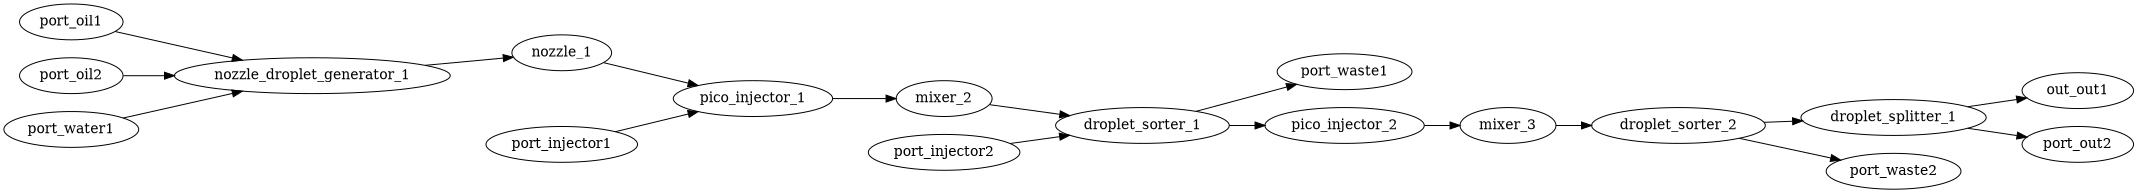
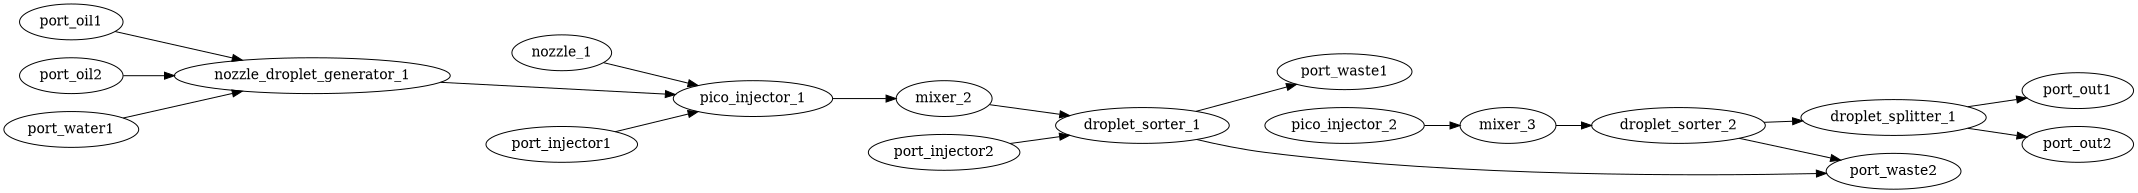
  digraph {
    rankdir=LR
    edge [connection_id=c10]
    port_oil1
    nozzle_droplet_generator_1
    n3 [label=nozzle_1]
    pico_injector_1
    port_oil2
    port_water1
    mixer_2
    droplet_sorter_1
    port_injector1
    port_waste1
    pico_injector_2
    mixer_3
    droplet_sorter_2
    port_injector2
    port_waste2
    droplet_splitter_1
-   port_out1 [label=out_out1]
+   port_out1
    port_out2
    port_oil1 -> nozzle_droplet_generator_1 [connection_id=c1 connection_ref="{'name': 'c1', 'ID': 'c1', 'entity': 'CHANNEL', 'params': {'data': {'channelWidth': 300, 'connectionSpacing': 1000}}, 'source': {'_component': 'port_oil1', '_port': {'x': 2000, 'y': 2000, 'layer': 'FLOW', 'label': '1'}}, 'sinks': [{'_component': 'nozzle_droplet_generator_1', '_port': '1'}], 'layer': {'_id': '0', 'name': 'FLOW_0', 'layertype': 'FLOW', 'group': '0', 'params': {'data': {}}}, '_paths': []}" sink_port="{'_component': 'nozzle_droplet_generator_1', '_port': '1'}" source_port="{'_component': 'port_oil1', '_port': {'x': 2000, 'y': 2000, 'layer': 'FLOW', 'label': '1'}}"]
-   nozzle_droplet_generator_1 -> n3 [connection_id=c4 connection_ref="{'name': 'c4', 'ID': 'c4', 'entity': 'CHANNEL', 'params': {'data': {'channelWidth': 300, 'connectionSpacing': 1000}}, 'source': {'_component': 'nozzle_droplet_generator_1', '_port': \"{'x': 300, 'y': 0, 'layer': 'FLOW', 'label': '1'}\"}, 'sinks': [{'_component': 'mixer_1', '_port': '1'}], 'layer': {'_id': '0', 'name': 'FLOW_0', 'layertype': 'FLOW', 'group': '0', 'params': {'data': {}}}, '_paths': []}" sink_port="{'_component': 'mixer_1', '_port': '1'}" source_port="{'_component': 'nozzle_droplet_generator_1', '_port': \"{'x': 300, 'y': 0, 'layer': 'FLOW', 'label': '1'}\"}"]
+   nozzle_droplet_generator_1 -> pico_injector_1 [connection_id=c4 connection_ref="{'name': 'c4', 'ID': 'c4', 'entity': 'CHANNEL', 'params': {'data': {'channelWidth': 300, 'connectionSpacing': 1000}}, 'source': {'_component': 'nozzle_droplet_generator_1', '_port': \"{'x': 300, 'y': 0, 'layer': 'FLOW', 'label': '1'}\"}, 'sinks': [{'_component': 'mixer_1', '_port': '1'}], 'layer': {'_id': '0', 'name': 'FLOW_0', 'layertype': 'FLOW', 'group': '0', 'params': {'data': {}}}, '_paths': []}" sink_port="{'_component': 'mixer_1', '_port': '1'}" source_port="{'_component': 'nozzle_droplet_generator_1', '_port': \"{'x': 300, 'y': 0, 'layer': 'FLOW', 'label': '1'}\"}"]
    n3 -> pico_injector_1 [connection_id=c6 connection_ref="{'name': 'c6', 'ID': 'c6', 'entity': 'CHANNEL', 'params': {'data': {'channelWidth': 300, 'connectionSpacing': 1000}}, 'source': {'_component': 'mixer_1', '_port': '2'}, 'sinks': [{'_component': 'pico_injector_1', '_port': '1'}], 'layer': {'_id': '0', 'name': 'FLOW_0', 'layertype': 'FLOW', 'group': '0', 'params': {'data': {}}}, '_paths': []}" sink_port="{'_component': 'pico_injector_1', '_port': '1'}" source_port="{'_component': 'mixer_1', '_port': '2'}"]
    pico_injector_1 -> mixer_2 [connection_id=c7 connection_ref="{'name': 'c7', 'ID': 'c7', 'entity': 'CHANNEL', 'params': {'data': {'channelWidth': 300, 'connectionSpacing': 1000}}, 'source': {'_component': 'pico_injector_1', '_port': '2'}, 'sinks': [{'_component': 'mixer_2', '_port': '1'}], 'layer': {'_id': '0', 'name': 'FLOW_0', 'layertype': 'FLOW', 'group': '0', 'params': {'data': {}}}, '_paths': []}" sink_port="{'_component': 'mixer_2', '_port': '1'}" source_port="{'_component': 'pico_injector_1', '_port': '2'}"]
    port_oil2 -> nozzle_droplet_generator_1 [connection_id=c2 connection_ref="{'name': 'c2', 'ID': 'c2', 'entity': 'CHANNEL', 'params': {'data': {'channelWidth': 300, 'connectionSpacing': 1000}}, 'source': {'_component': 'port_oil2', '_port': {'x': 2000, 'y': 2000, 'layer': 'FLOW', 'label': '1'}}, 'sinks': [{'_component': 'nozzle_droplet_generator_1', '_port': '3'}], 'layer': {'_id': '0', 'name': 'FLOW_0', 'layertype': 'FLOW', 'group': '0', 'params': {'data': {}}}, '_paths': []}" sink_port="{'_component': 'nozzle_droplet_generator_1', '_port': '3'}" source_port="{'_component': 'port_oil2', '_port': {'x': 2000, 'y': 2000, 'layer': 'FLOW', 'label': '1'}}"]
    port_water1 -> nozzle_droplet_generator_1 [connection_id=c3 connection_ref="{'name': 'c3', 'ID': 'c3', 'entity': 'CHANNEL', 'params': {'data': {'channelWidth': 300, 'connectionSpacing': 1000}}, 'source': {'_component': 'port_water1', '_port': {'x': 2000, 'y': 2000, 'layer': 'FLOW', 'label': '1'}}, 'sinks': [{'_component': 'nozzle_droplet_generator_1', '_port': '4'}], 'layer': {'_id': '0', 'name': 'FLOW_0', 'layertype': 'FLOW', 'group': '0', 'params': {'data': {}}}, '_paths': []}" sink_port="{'_component': 'nozzle_droplet_generator_1', '_port': '4'}" source_port="{'_component': 'port_water1', '_port': {'x': 2000, 'y': 2000, 'layer': 'FLOW', 'label': '1'}}"]
    mixer_2 -> droplet_sorter_1 [connection_id=c8 connection_ref="{'name': 'c8', 'ID': 'c8', 'entity': 'CHANNEL', 'params': {'data': {'channelWidth': 300, 'connectionSpacing': 1000}}, 'source': {'_component': 'mixer_2', '_port': '2'}, 'sinks': [{'_component': 'droplet_sorter_1', '_port': '1'}], 'layer': {'_id': '0', 'name': 'FLOW_0', 'layertype': 'FLOW', 'group': '0', 'params': {'data': {}}}, '_paths': []}" sink_port="{'_component': 'droplet_sorter_1', '_port': '1'}" source_port="{'_component': 'mixer_2', '_port': '2'}"]
    droplet_sorter_1 -> port_waste1 [connection_id=c11 connection_ref="{'name': 'c11', 'ID': 'c11', 'entity': 'CHANNEL', 'params': {'data': {'channelWidth': 300, 'connectionSpacing': 1000}}, 'source': {'_component': 'droplet_sorter_1', '_port': '2'}, 'sinks': [{'_component': 'port_waste1', '_port': {'x': 2000, 'y': 2000, 'layer': 'FLOW', 'label': '1'}}], 'layer': {'_id': '0', 'name': 'FLOW_0', 'layertype': 'FLOW', 'group': '0', 'params': {'data': {}}}, '_paths': []}" sink_port="{'_component': 'port_waste1', '_port': {'x': 2000, 'y': 2000, 'layer': 'FLOW', 'label': '1'}}" source_port="{'_component': 'droplet_sorter_1', '_port': '2'}"]
-   droplet_sorter_1 -> pico_injector_2 [connection_ref="{'name': 'c10', 'ID': 'c10', 'entity': 'CHANNEL', 'params': {'data': {'channelWidth': 300, 'connectionSpacing': 1000}}, 'source': {'_component': 'droplet_sorter_1', '_port': '3'}, 'sinks': [{'_component': 'pico_injector_2', '_port': '1'}], 'layer': {'_id': '0', 'name': 'FLOW_0', 'layertype': 'FLOW', 'group': '0', 'params': {'data': {}}}, '_paths': []}" sink_port="{'_component': 'pico_injector_2', '_port': '1'}" source_port="{'_component': 'droplet_sorter_1', '_port': '3'}"]
+   droplet_sorter_1 -> port_waste2 [connection_ref="{'name': 'c10', 'ID': 'c10', 'entity': 'CHANNEL', 'params': {'data': {'channelWidth': 300, 'connectionSpacing': 1000}}, 'source': {'_component': 'droplet_sorter_1', '_port': '3'}, 'sinks': [{'_component': 'pico_injector_2', '_port': '1'}], 'layer': {'_id': '0', 'name': 'FLOW_0', 'layertype': 'FLOW', 'group': '0', 'params': {'data': {}}}, '_paths': []}" sink_port="{'_component': 'pico_injector_2', '_port': '1'}" source_port="{'_component': 'droplet_sorter_1', '_port': '3'}"]
    port_injector1 -> pico_injector_1 [connection_id=c5 connection_ref="{'name': 'c5', 'ID': 'c5', 'entity': 'CHANNEL', 'params': {'data': {'channelWidth': 300, 'connectionSpacing': 1000}}, 'source': {'_component': 'port_injector1', '_port': {'x': 2000, 'y': 2000, 'layer': 'FLOW', 'label': '1'}}, 'sinks': [{'_component': 'pico_injector_1', '_port': '3'}], 'layer': {'_id': '0', 'name': 'FLOW_0', 'layertype': 'FLOW', 'group': '0', 'params': {'data': {}}}, '_paths': []}" sink_port="{'_component': 'pico_injector_1', '_port': '3'}" source_port="{'_component': 'port_injector1', '_port': {'x': 2000, 'y': 2000, 'layer': 'FLOW', 'label': '1'}}"]
    pico_injector_2 -> mixer_3 [connection_ref="{'name': 'c10', 'ID': 'c10', 'entity': 'CHANNEL', 'params': {'data': {'channelWidth': 300, 'connectionSpacing': 1000}}, 'source': {'_component': 'pico_injector_2', '_port': '2'}, 'sinks': [{'_component': 'mixer_3', '_port': '1'}], 'layer': {'_id': '0', 'name': 'FLOW_0', 'layertype': 'FLOW', 'group': '0', 'params': {'data': {}}}, '_paths': []}" sink_port="{'_component': 'mixer_3', '_port': '1'}" source_port="{'_component': 'pico_injector_2', '_port': '2'}"]
    mixer_3 -> droplet_sorter_2 [connection_id=c12 connection_ref="{'name': 'c12', 'ID': 'c12', 'entity': 'CHANNEL', 'params': {'data': {'channelWidth': 300, 'connectionSpacing': 1000}}, 'source': {'_component': 'mixer_3', '_port': '2'}, 'sinks': [{'_component': 'droplet_sorter_2', '_port': '1'}], 'layer': {'_id': '0', 'name': 'FLOW_0', 'layertype': 'FLOW', 'group': '0', 'params': {'data': {}}}, '_paths': []}" sink_port="{'_component': 'droplet_sorter_2', '_port': '1'}" source_port="{'_component': 'mixer_3', '_port': '2'}"]
    droplet_sorter_2 -> port_waste2 [connection_id=c13 connection_ref="{'name': 'c13', 'ID': 'c13', 'entity': 'CHANNEL', 'params': {'data': {'channelWidth': 300, 'connectionSpacing': 1000}}, 'source': {'_component': 'droplet_sorter_2', '_port': '2'}, 'sinks': [{'_component': 'port_waste2', '_port': {'x': 2000, 'y': 2000, 'layer': 'FLOW', 'label': '1'}}], 'layer': {'_id': '0', 'name': 'FLOW_0', 'layertype': 'FLOW', 'group': '0', 'params': {'data': {}}}, '_paths': []}" sink_port="{'_component': 'port_waste2', '_port': {'x': 2000, 'y': 2000, 'layer': 'FLOW', 'label': '1'}}" source_port="{'_component': 'droplet_sorter_2', '_port': '2'}"]
    droplet_sorter_2 -> droplet_splitter_1 [connection_id=c14 connection_ref="{'name': 'c14', 'ID': 'c14', 'entity': 'CHANNEL', 'params': {'data': {'channelWidth': 300, 'connectionSpacing': 1000}}, 'source': {'_component': 'droplet_sorter_2', '_port': '3'}, 'sinks': [{'_component': 'droplet_splitter_1', '_port': '1'}], 'layer': {'_id': '0', 'name': 'FLOW_0', 'layertype': 'FLOW', 'group': '0', 'params': {'data': {}}}, '_paths': []}" sink_port="{'_component': 'droplet_splitter_1', '_port': '1'}" source_port="{'_component': 'droplet_sorter_2', '_port': '3'}"]
    port_injector2 -> droplet_sorter_1 [connection_id=c9 connection_ref="{'name': 'c9', 'ID': 'c9', 'entity': 'CHANNEL', 'params': {'data': {'channelWidth': 300, 'connectionSpacing': 1000}}, 'source': {'_component': 'port_injector2', '_port': {'x': 2000, 'y': 2000, 'layer': 'FLOW', 'label': '1'}}, 'sinks': [{'_component': 'pico_injector_2', '_port': '3'}], 'layer': {'_id': '0', 'name': 'FLOW_0', 'layertype': 'FLOW', 'group': '0', 'params': {'data': {}}}, '_paths': []}" sink_port="{'_component': 'pico_injector_2', '_port': '3'}" source_port="{'_component': 'port_injector2', '_port': {'x': 2000, 'y': 2000, 'layer': 'FLOW', 'label': '1'}}"]
    droplet_splitter_1 -> port_out1 [connection_id=c15 connection_ref="{'name': 'c15', 'ID': 'c15', 'entity': 'CHANNEL', 'params': {'data': {'channelWidth': 300, 'connectionSpacing': 1000}}, 'source': {'_component': 'droplet_splitter_1', '_port': '2'}, 'sinks': [{'_component': 'port_out1', '_port': {'x': 2000, 'y': 2000, 'layer': 'FLOW', 'label': '1'}}], 'layer': {'_id': '0', 'name': 'FLOW_0', 'layertype': 'FLOW', 'group': '0', 'params': {'data': {}}}, '_paths': []}" sink_port="{'_component': 'port_out1', '_port': {'x': 2000, 'y': 2000, 'layer': 'FLOW', 'label': '1'}}" source_port="{'_component': 'droplet_splitter_1', '_port': '2'}"]
    droplet_splitter_1 -> port_out2 [connection_id=c16 connection_ref="{'name': 'c16', 'ID': 'c16', 'entity': 'CHANNEL', 'params': {'data': {'channelWidth': 300, 'connectionSpacing': 1000}}, 'source': {'_component': 'droplet_splitter_1', '_port': '3'}, 'sinks': [{'_component': 'port_out2', '_port': {'x': 2000, 'y': 2000, 'layer': 'FLOW', 'label': '1'}}], 'layer': {'_id': '0', 'name': 'FLOW_0', 'layertype': 'FLOW', 'group': '0', 'params': {'data': {}}}, '_paths': []}" sink_port="{'_component': 'port_out2', '_port': {'x': 2000, 'y': 2000, 'layer': 'FLOW', 'label': '1'}}" source_port="{'_component': 'droplet_splitter_1', '_port': '3'}"]
  }
